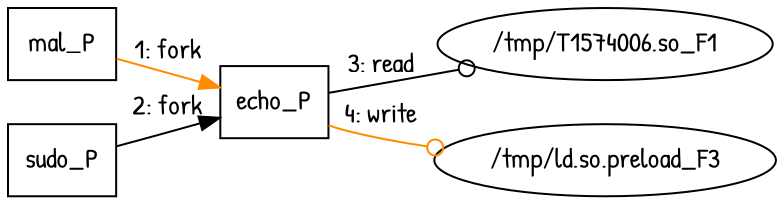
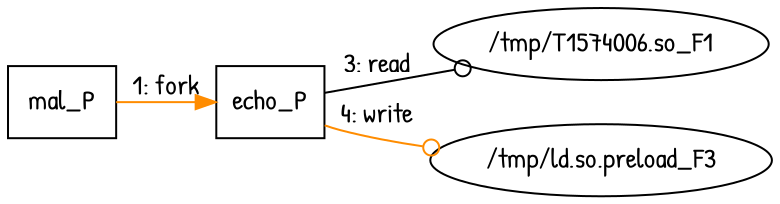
  digraph {
    engine=neato
    fixedsize=false
    fontname="Patrick Hand"
    fontsize=10
    nodesep=0.3
    rankdir=LR
    ranksep=0
    splines=true
    node [fontname="Patrick Hand" node_type=Process shape=box]
    edge [arrowhead=normal color=darkorange fontname="Patrick Hand"]
    mal_P
    echo_P
-   sudo_P
    "/tmp/T1574006.so_F1" [node_type=File shape=ellipse]
    n5 [label="/tmp/ld.so.preload_F3" node_type=File shape=ellipse]
    mal_P -> echo_P [label="1: fork"]
    echo_P -> "/tmp/T1574006.so_F1" [arrowhead=odot color=black label="3: read"]
    echo_P -> n5 [arrowhead=odot label="4: write"]
-   sudo_P -> echo_P [color=black label="2: fork"]
  }
